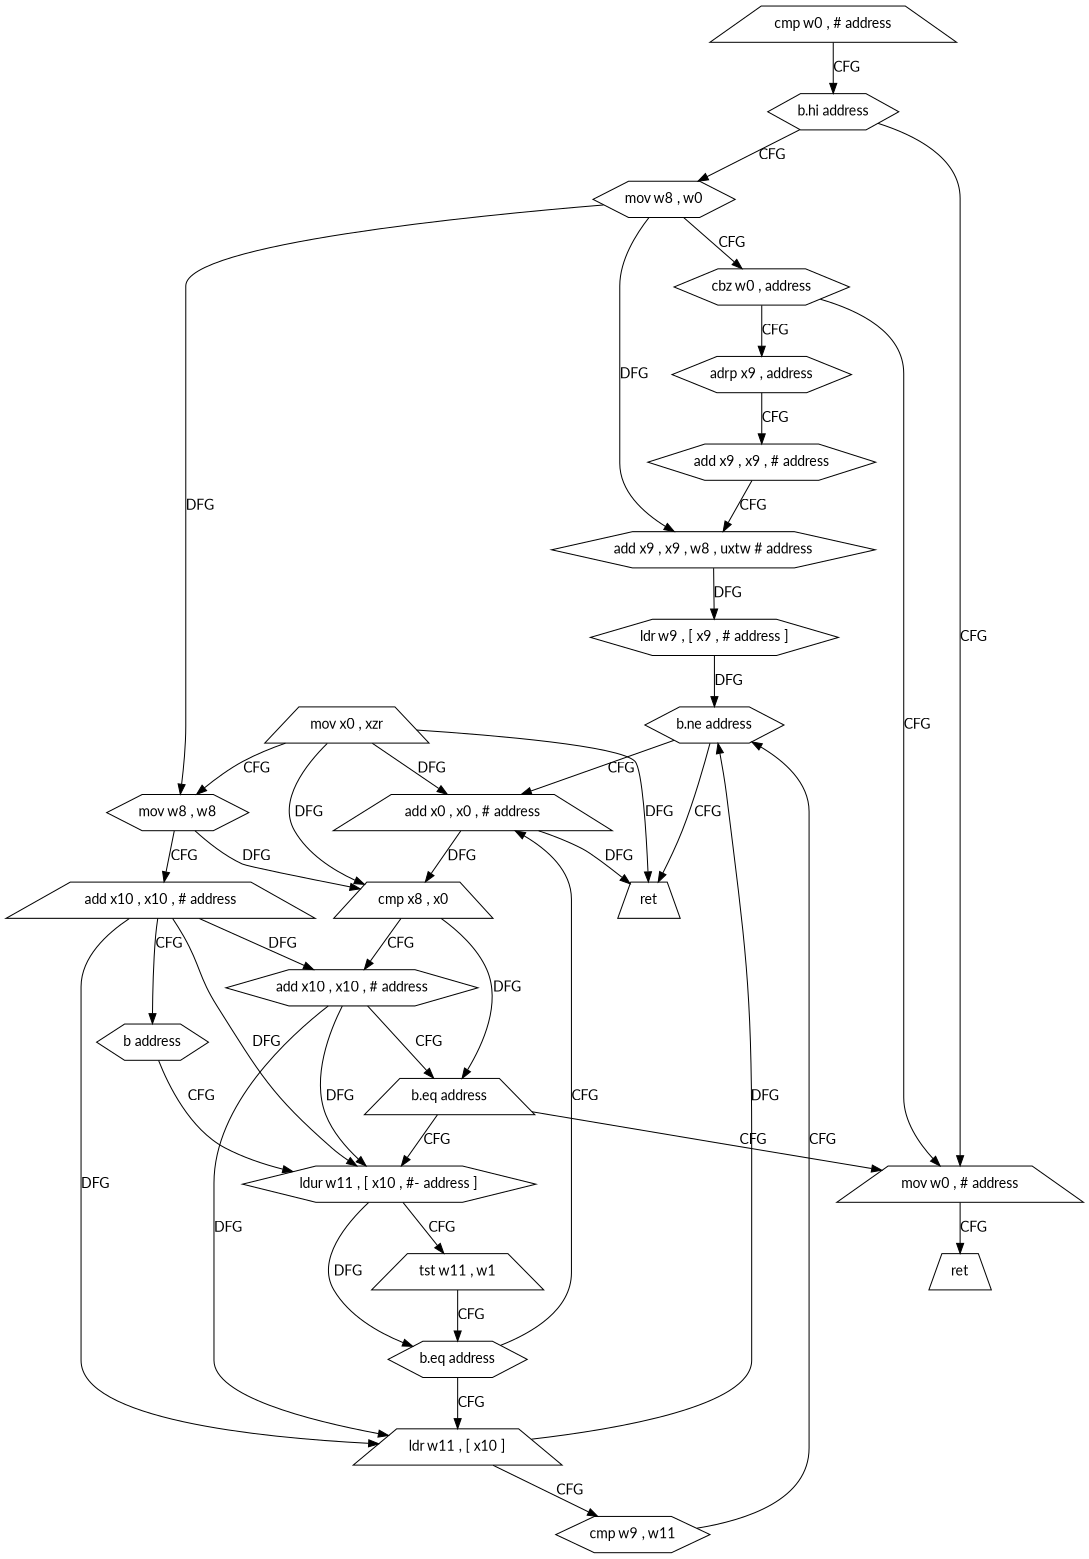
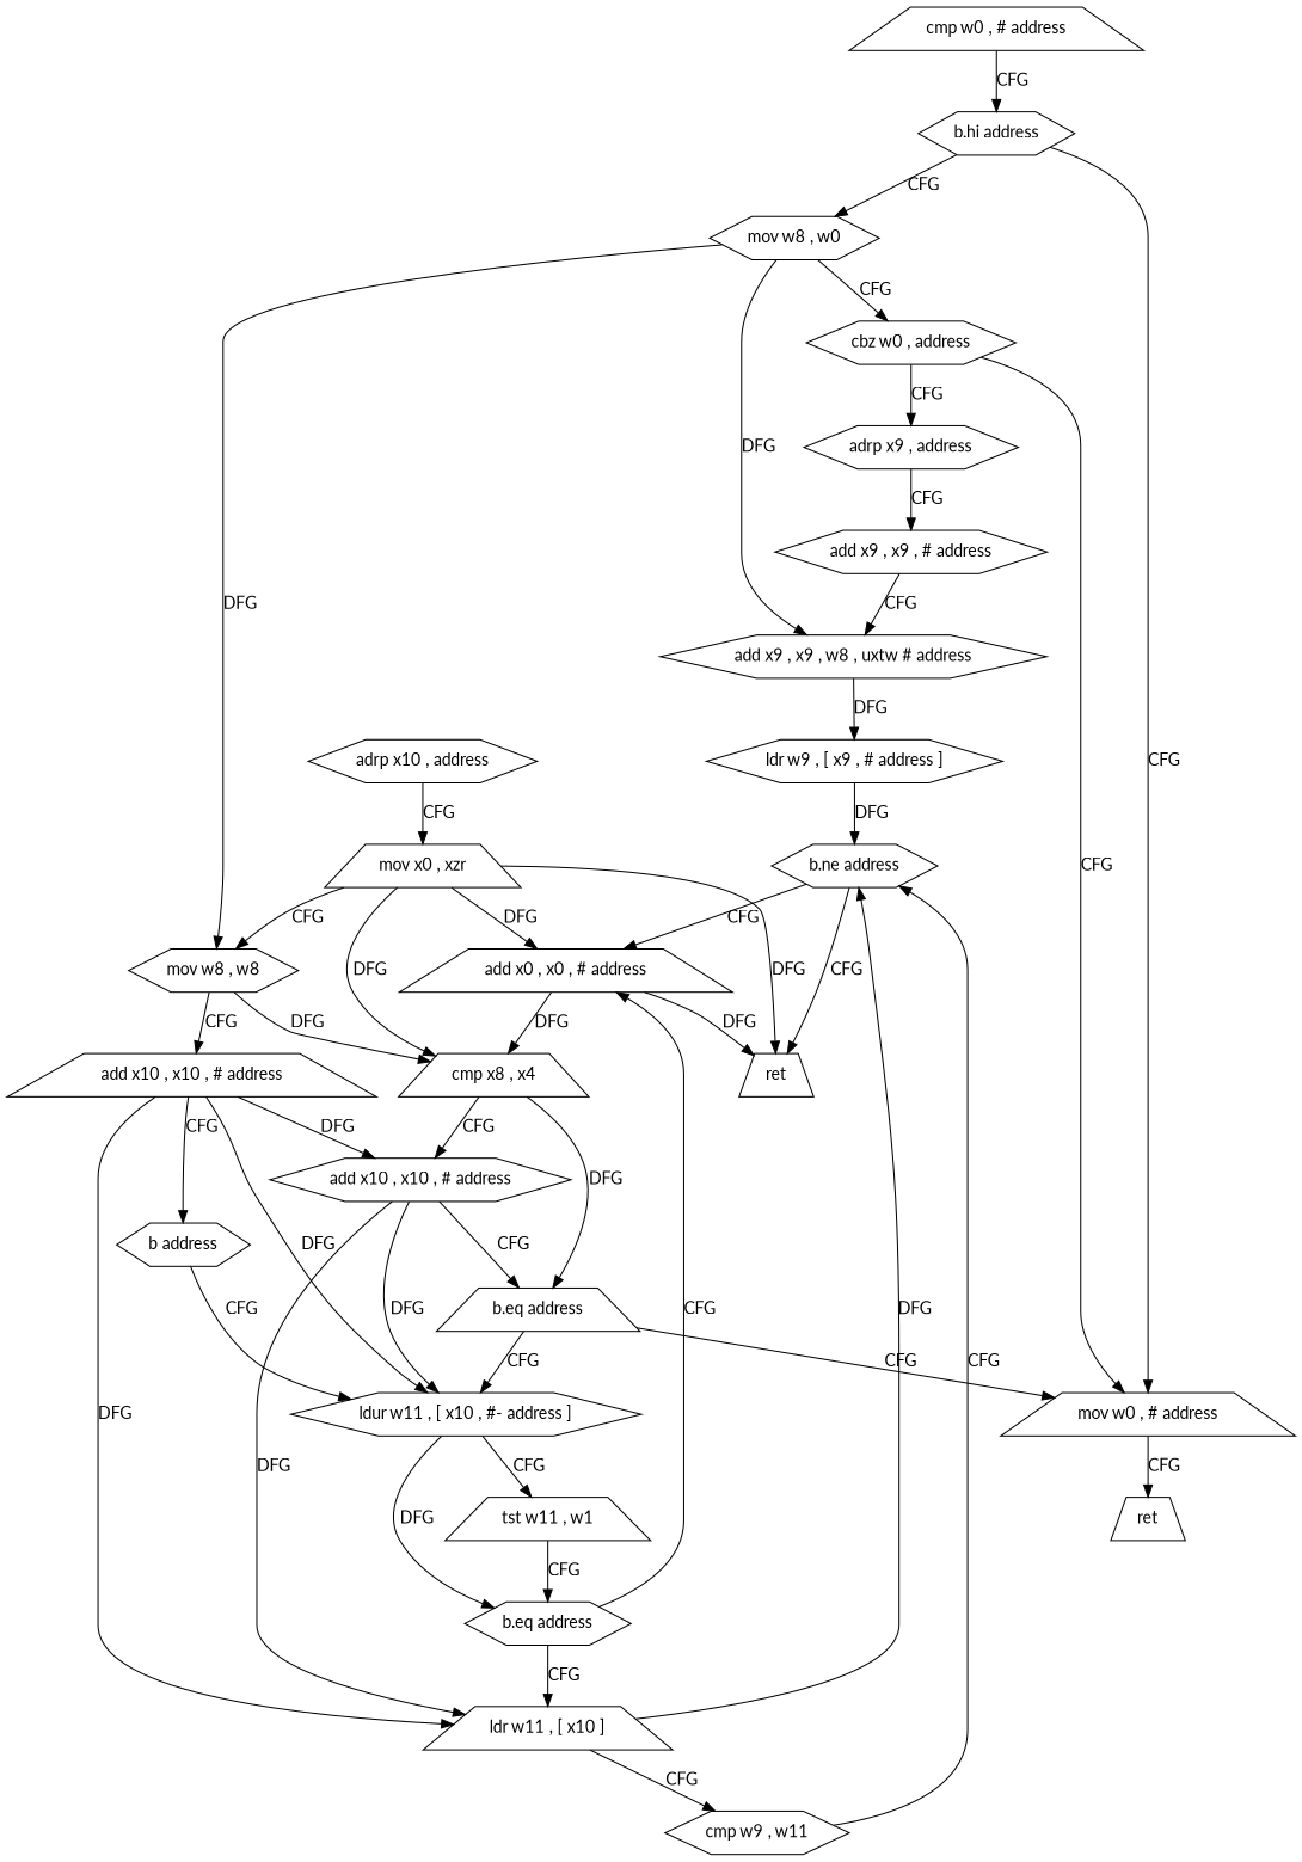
  digraph {
    fontname=Lato
    node [fontname=Lato shape=hexagon]
    edge [fontname=Lato]
    n1 [label="cmp w0 , # address" shape=trapezium]
    n2 [label="b.hi address"]
    n3 [label="mov w0 , # address" shape=trapezium]
    n4 [label="mov w8 , w0"]
    n5 [label=ret shape=trapezium]
    n6 [label="cbz w0 , address"]
    n7 [label="add x9 , x9 , w8 , uxtw # address"]
    n8 [label="mov w8 , w8"]
    n9 [label="adrp x9 , address"]
    n10 [label="ldr w9 , [ x9 , # address ]"]
-   n11 [label="cmp x8 , x0" shape=trapezium]
+   n11 [label="cmp x8 , x4" shape=trapezium]
    n12 [label="add x10 , x10 , # address" shape=trapezium]
    n13 [label="add x9 , x9 , # address"]
    n14 [label="b.ne address"]
+   n15 [label="adrp x10 , address"]
    n16 [label="mov x0 , xzr" shape=trapezium]
    n17 [label="add x0 , x0 , # address" shape=trapezium]
    n18 [label=ret shape=trapezium]
    n19 [label="add x10 , x10 , # address"]
    n20 [label="b.eq address" shape=trapezium]
    n21 [label="b address"]
    n22 [label="ldur w11 , [ x10 , #- address ]"]
    n23 [label="ldr w11 , [ x10 ]" shape=trapezium]
    n24 [label="tst w11 , w1" shape=trapezium]
    n25 [label="b.eq address"]
    n26 [label="cmp w9 , w11"]
    n1 -> n2 [label=CFG]
    n2 -> n3 [label=CFG]
    n2 -> n4 [label=CFG]
    n3 -> n5 [label=CFG]
    n4 -> n6 [label=CFG]
    n4 -> n7 [label=DFG]
    n4 -> n8 [label=DFG]
    n6 -> n3 [label=CFG]
    n6 -> n9 [label=CFG]
    n7 -> n10 [label=DFG]
    n8 -> n11 [label=DFG]
    n8 -> n12 [label=CFG]
    n9 -> n13 [label=CFG]
    n10 -> n14 [label=DFG]
    n11 -> n19 [label=CFG]
    n11 -> n20 [label=DFG]
    n12 -> n19 [label=DFG]
    n12 -> n21 [label=CFG]
    n12 -> n22 [label=DFG]
    n12 -> n23 [label=DFG]
    n13 -> n7 [label=CFG]
    n14 -> n17 [label=CFG]
    n14 -> n18 [label=CFG]
+   n15 -> n16 [label=CFG]
    n16 -> n8 [label=CFG]
    n16 -> n11 [label=DFG]
    n16 -> n17 [label=DFG]
    n16 -> n18 [label=DFG]
    n17 -> n11 [label=DFG]
    n17 -> n18 [label=DFG]
    n19 -> n20 [label=CFG]
    n19 -> n22 [label=DFG]
    n19 -> n23 [label=DFG]
    n20 -> n3 [label=CFG]
    n20 -> n22 [label=CFG]
    n21 -> n22 [label=CFG]
    n22 -> n24 [label=CFG]
    n22 -> n25 [label=DFG]
    n23 -> n14 [label=DFG]
    n23 -> n26 [label=CFG]
    n24 -> n25 [label=CFG]
    n25 -> n17 [label=CFG]
    n25 -> n23 [label=CFG]
    n26 -> n14 [label=CFG]
  }
